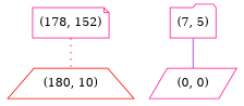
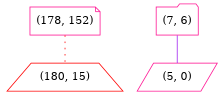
  graph {
    node [color=deeppink]
    "(178, 152)" [shape=note]
-   "(180, 15)" [color=red shape=trapezium label="(180, 10)"]
-   "(7, 6)" [shape=folder label="(7, 5)"]
-   "(0, 0)" [shape=parallelogram]
+   "(180, 15)" [color=red shape=trapezium]
+   "(7, 6)" [shape=folder]
+   "(0, 0)" [shape=parallelogram label="(5, 0)"]
    "(178, 152)" -- "(180, 15)" [color=red style=dotted weight=1]
    "(7, 6)" -- "(0, 0)" [color=purple style=solid weight=4]
  }
